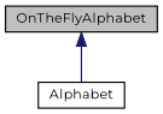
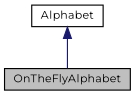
  digraph {
    fontname=Montserrat
    node [color=black fontname=Montserrat fontsize=10 shape=record style=filled]
    n1 [fillcolor=grey75 fontcolor=black height=0.2 label=OnTheFlyAlphabet width=0.4]
    n2 [fillcolor=white height=0.2 label=Alphabet width=0.4]
-   n1 -> n2 [color=midnightblue dir=back fontname=Montserrat fontsize=10 labelfontname=Helvetica labelfontsize=10 style=solid]
+   n2 -> n1 [color=midnightblue dir=back fontname=Montserrat fontsize=10 labelfontname=Helvetica labelfontsize=10 style=solid]
  }
